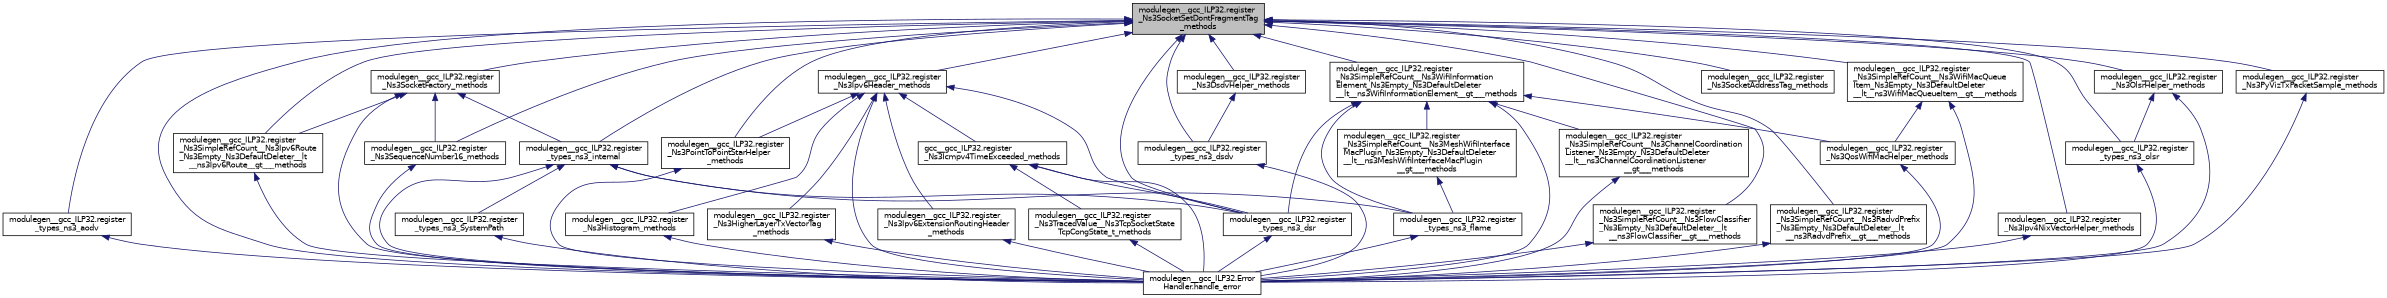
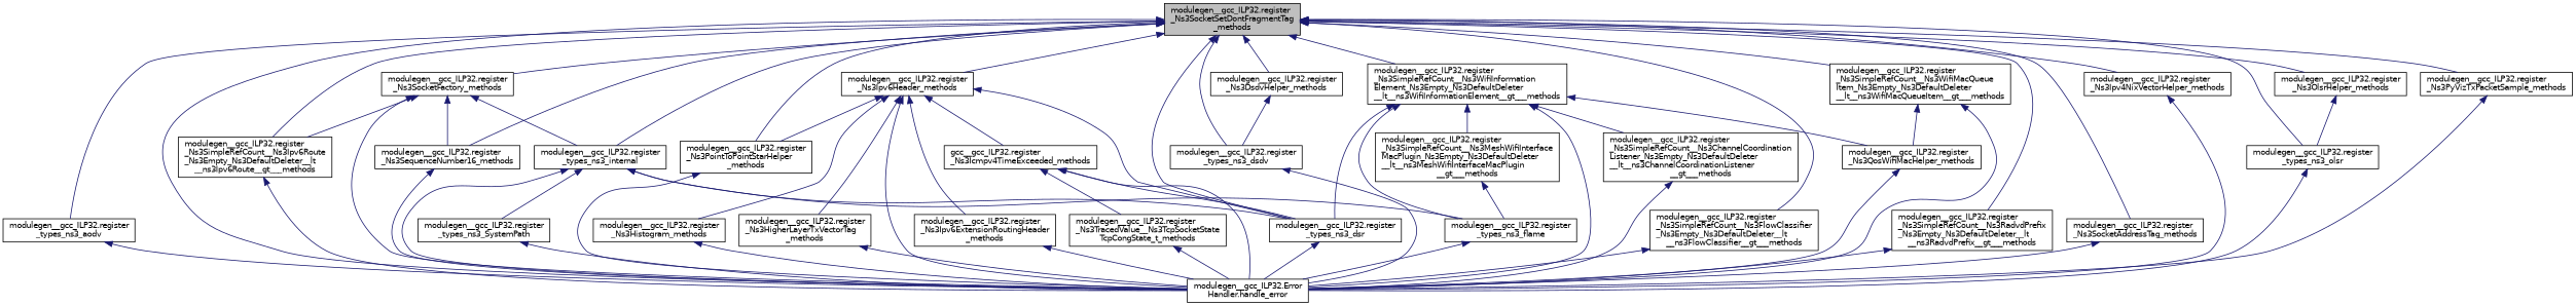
  digraph {
    rankdir=TB
    node [color=black fillcolor=white fontname=Helvetica fontsize=10 shape=record style=filled]
    edge [color=midnightblue dir=back fontname=Helvetica fontsize=10 labelfontname=Helvetica labelfontsize=10 style=solid]
    n1 [fillcolor=grey75 fontcolor=black height=0.2 label="modulegen__gcc_ILP32.register\l_Ns3SocketSetDontFragmentTag\l_methods" width=0.4]
    n2 [height=0.2 label="modulegen__gcc_ILP32.register\l_types_ns3_aodv" width=0.4]
    n3 [height=0.2 label="modulegen__gcc_ILP32.Error\lHandler.handle_error" width=0.4]
    n4 [height=0.2 label="modulegen__gcc_ILP32.register\l_types_ns3_internal" width=0.4]
    n5 [height=0.2 label="modulegen__gcc_ILP32.register\l_types_ns3_dsr" width=0.4]
    n6 [height=0.2 label="modulegen__gcc_ILP32.register\l_Ns3SocketFactory_methods" width=0.4]
    n7 [height=0.2 label="modulegen__gcc_ILP32.register\l_Ns3SimpleRefCount__Ns3Ipv6Route\l_Ns3Empty_Ns3DefaultDeleter__lt\l__ns3Ipv6Route__gt___methods" width=0.4]
    n8 [height=0.2 label="modulegen__gcc_ILP32.register\l_Ns3SequenceNumber16_methods" width=0.4]
    n9 [height=0.2 label="modulegen__gcc_ILP32.register\l_Ns3Ipv6Header_methods" width=0.4]
    n10 [height=0.2 label="modulegen__gcc_ILP32.register\l_Ns3PointToPointStarHelper\l_methods" width=0.4]
    n11 [height=0.2 label="modulegen__gcc_ILP32.register\l_types_ns3_dsdv" width=0.4]
    n12 [height=0.2 label="modulegen__gcc_ILP32.register\l_Ns3DsdvHelper_methods" width=0.4]
    n13 [height=0.2 label="modulegen__gcc_ILP32.register\l_Ns3SimpleRefCount__Ns3WifiInformation\lElement_Ns3Empty_Ns3DefaultDeleter\l__lt__ns3WifiInformationElement__gt___methods" width=0.4]
    n14 [height=0.2 label="modulegen__gcc_ILP32.register\l_Ns3SimpleRefCount__Ns3FlowClassifier\l_Ns3Empty_Ns3DefaultDeleter__lt\l__ns3FlowClassifier__gt___methods" width=0.4]
    n15 [height=0.2 label="modulegen__gcc_ILP32.register\l_Ns3SimpleRefCount__Ns3RadvdPrefix\l_Ns3Empty_Ns3DefaultDeleter__lt\l__ns3RadvdPrefix__gt___methods" width=0.4]
    n16 [height=0.2 label="modulegen__gcc_ILP32.register\l_Ns3SocketAddressTag_methods" width=0.4]
    n17 [height=0.2 label="modulegen__gcc_ILP32.register\l_Ns3Ipv4NixVectorHelper_methods" width=0.4]
    n18 [height=0.2 label="modulegen__gcc_ILP32.register\l_types_ns3_olsr" width=0.4]
    n19 [height=0.2 label="modulegen__gcc_ILP32.register\l_Ns3OlsrHelper_methods" width=0.4]
    n20 [height=0.2 label="modulegen__gcc_ILP32.register\l_Ns3PyVizTxPacketSample_methods" width=0.4]
    n21 [height=0.2 label="modulegen__gcc_ILP32.register\l_Ns3SimpleRefCount__Ns3WifiMacQueue\lItem_Ns3Empty_Ns3DefaultDeleter\l__lt__ns3WifiMacQueueItem__gt___methods" width=0.4]
    n22 [height=0.2 label="modulegen__gcc_ILP32.register\l_types_ns3_SystemPath" width=0.4]
    n23 [height=0.2 label="modulegen__gcc_ILP32.register\l_types_ns3_flame" width=0.4]
    n24 [height=0.2 label="gcc__gcc_ILP32.register\l_Ns3Icmpv4TimeExceeded_methods" width=0.4]
    n25 [height=0.2 label="modulegen__gcc_ILP32.register\l_Ns3Histogram_methods" width=0.4]
    n26 [height=0.2 label="modulegen__gcc_ILP32.register\l_Ns3Ipv6ExtensionRoutingHeader\l_methods" width=0.4]
    n27 [height=0.2 label="modulegen__gcc_ILP32.register\l_Ns3HigherLayerTxVectorTag\l_methods" width=0.4]
    n28 [height=0.2 label="modulegen__gcc_ILP32.register\l_Ns3SimpleRefCount__Ns3MeshWifiInterface\lMacPlugin_Ns3Empty_Ns3DefaultDeleter\l__lt__ns3MeshWifiInterfaceMacPlugin\l__gt___methods" width=0.4]
    n29 [height=0.2 label="modulegen__gcc_ILP32.register\l_Ns3SimpleRefCount__Ns3ChannelCoordination\lListener_Ns3Empty_Ns3DefaultDeleter\l__lt__ns3ChannelCoordinationListener\l__gt___methods" width=0.4]
    n30 [height=0.2 label="modulegen__gcc_ILP32.register\l_Ns3QosWifiMacHelper_methods" width=0.4]
    n31 [height=0.2 label="modulegen__gcc_ILP32.register\l_Ns3TracedValue__Ns3TcpSocketState\lTcpCongState_t_methods" width=0.4]
    n1 -> n2
    n1 -> n3
    n1 -> n4
    n1 -> n5
    n1 -> n6
    n1 -> n7
    n1 -> n8
    n1 -> n9
    n1 -> n10
    n1 -> n11
    n1 -> n12
    n1 -> n13
    n1 -> n14
    n1 -> n15
    n1 -> n16
    n1 -> n17
    n1 -> n18
    n1 -> n19
    n1 -> n20
    n1 -> n21
    n2 -> n3
    n4 -> n3
    n4 -> n5
    n4 -> n22
    n4 -> n23
    n5 -> n3
    n6 -> n3
    n6 -> n4
    n6 -> n7
    n6 -> n8
    n7 -> n3
    n8 -> n3
    n9 -> n3
    n9 -> n5
    n9 -> n10
    n9 -> n24
    n9 -> n25
    n9 -> n26
    n9 -> n27
    n10 -> n3
    n11 -> n3
    n12 -> n11
    n13 -> n3
    n13 -> n5
    n13 -> n23
    n13 -> n28
    n13 -> n29
    n13 -> n30
    n14 -> n3
    n15 -> n3
-   n19 -> n3
+   n16 -> n3
    n17 -> n3
    n18 -> n3
    n19 -> n18
    n20 -> n3
    n21 -> n3
    n21 -> n30
    n22 -> n3
    n23 -> n3
    n24 -> n3
    n24 -> n5
    n24 -> n31
    n25 -> n3
    n26 -> n3
    n27 -> n3
    n28 -> n23
    n29 -> n3
    n30 -> n3
    n31 -> n3
  }
